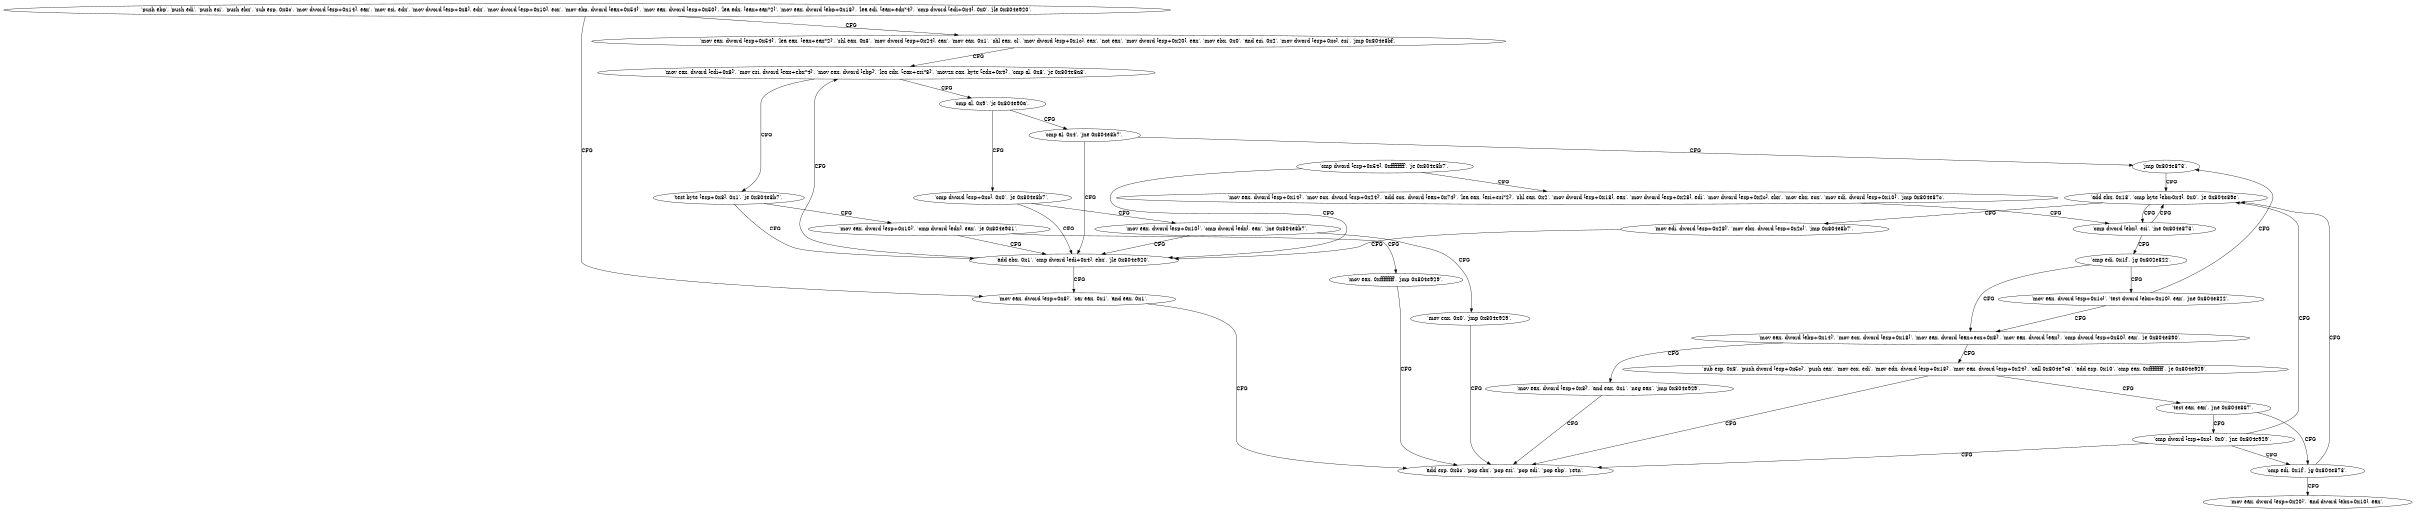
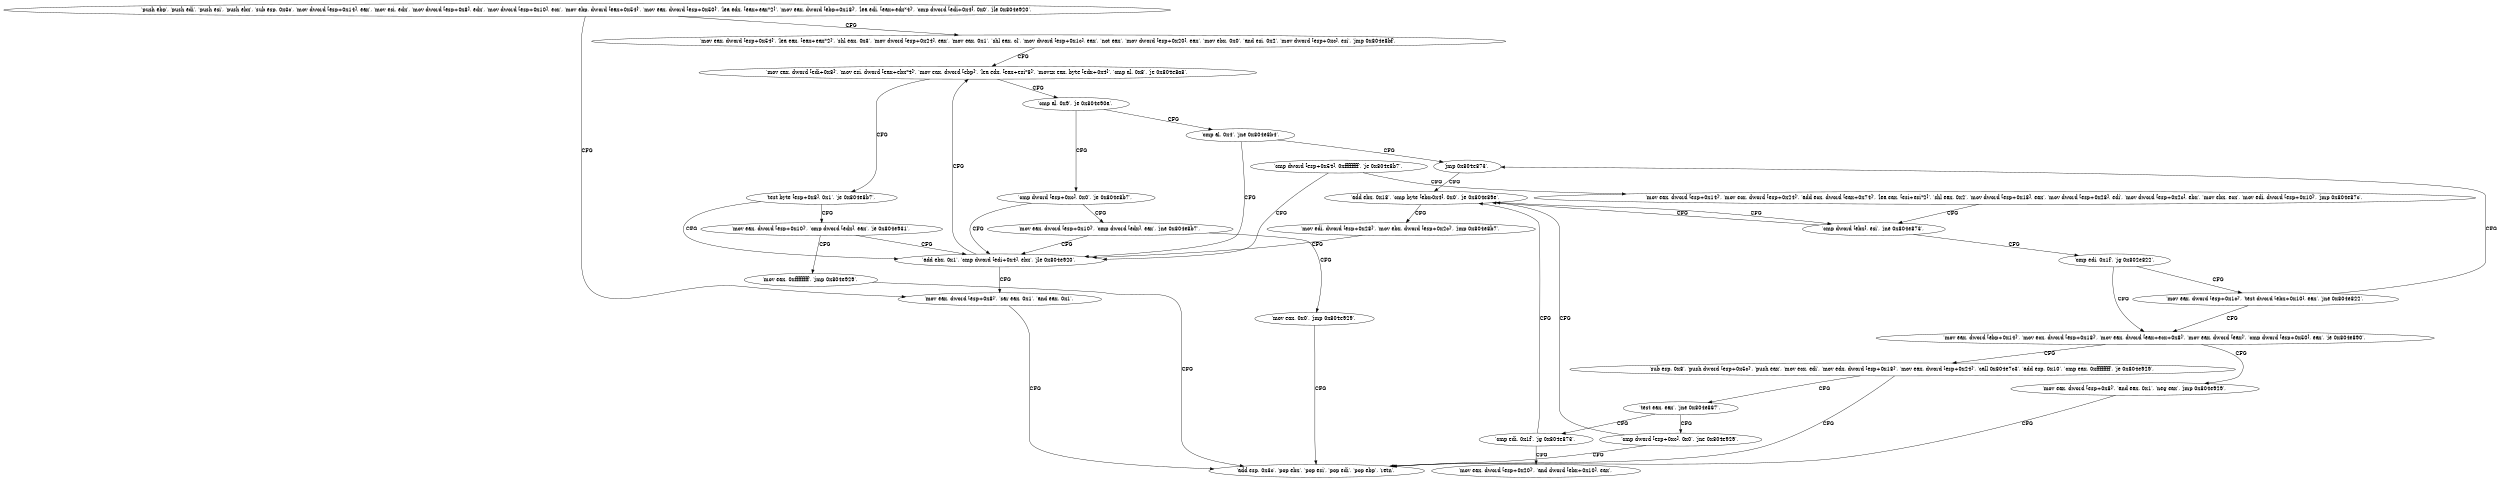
  digraph {
    n1 [label="'push ebp', 'push edi', 'push esi', 'push ebx', 'sub esp, 0x3c', 'mov dword [esp+0x14], eax', 'mov esi, edx', 'mov dword [esp+0x8], edx', 'mov dword [esp+0x10], ecx', 'mov ebp, dword [eax+0x54]', 'mov eax, dword [esp+0x50]', 'lea edx, [eax+eax*2]', 'mov eax, dword [ebp+0x18]', 'lea edi, [eax+edx*4]', 'cmp dword [edi+0x4], 0x0', 'jle 0x804e920', "]
    n2 [label="'mov eax, dword [esp+0x8]', 'sar eax, 0x1', 'and eax, 0x1', "]
    n3 [label="'mov eax, dword [esp+0x54]', 'lea eax, [eax+eax*2]', 'shl eax, 0x3', 'mov dword [esp+0x24], eax', 'mov eax, 0x1', 'shl eax, cl', 'mov dword [esp+0x1c], eax', 'not eax', 'mov dword [esp+0x20], eax', 'mov ebx, 0x0', 'and esi, 0x2', 'mov dword [esp+0xc], esi', 'jmp 0x804e8bf', "]
    n4 [label="'add esp, 0x3c', 'pop ebx', 'pop esi', 'pop edi', 'pop ebp', 'retn', "]
    n5 [label="'mov eax, dword [edi+0x8]', 'mov esi, dword [eax+ebx*4]', 'mov eax, dword [ebp]', 'lea edx, [eax+esi*8]', 'movzx eax, byte [edx+0x4]', 'cmp al, 0x8', 'je 0x804e8a8', "]
    n6 [label="'test byte [esp+0x8], 0x1', 'je 0x804e8b7', "]
    n7 [label="'cmp al, 0x9', 'je 0x804e90a', "]
    n8 [label="'add ebx, 0x1', 'cmp dword [edi+0x4], ebx', 'jle 0x804e920', "]
    n9 [label="'mov eax, dword [esp+0x10]', 'cmp dword [edx], eax', 'je 0x804e931', "]
    n10 [label="'cmp dword [esp+0xc], 0x0', 'je 0x804e8b7', "]
-   n11 [label="'cmp al, 0x4', 'jne 0x804e8b7', "]
+   n11 [label="'cmp al, 0x4', 'jne 0x804e8b4',"]
    n12 [label="'mov eax, 0xffffffff', 'jmp 0x804e929', "]
    n13 [label="'mov eax, dword [esp+0x10]', 'cmp dword [edx], eax', 'jne 0x804e8b7', "]
    n14 [label="'jmp 0x804e873', "]
    n15 [label="'mov eax, 0x0', 'jmp 0x804e929', "]
    n16 [label="'cmp dword [esp+0x54], 0xffffffff', 'je 0x804e8b7', "]
    n17 [label="'mov eax, dword [esp+0x14]', 'mov ecx, dword [esp+0x24]', 'add ecx, dword [eax+0x74]', 'lea eax, [esi+esi*2]', 'shl eax, 0x2', 'mov dword [esp+0x18], eax', 'mov dword [esp+0x28], edi', 'mov dword [esp+0x2c], ebx', 'mov ebx, ecx', 'mov edi, dword [esp+0x10]', 'jmp 0x804e87c', "]
    n18 [label="'cmp dword [ebx], esi', 'jne 0x804e873', "]
    n19 [label="'add ebx, 0x18', 'cmp byte [ebx-0x4], 0x0', 'je 0x804e89e', "]
    n20 [label="'cmp edi, 0x1f', 'jg 0x802e822',"]
    n21 [label="'mov edi, dword [esp+0x28]', 'mov ebx, dword [esp+0x2c]', 'jmp 0x804e8b7', "]
    n22 [label="'mov eax, dword [ebp+0x14]', 'mov ecx, dword [esp+0x18]', 'mov eax, dword [eax+ecx+0x8]', 'mov eax, dword [eax]', 'cmp dword [esp+0x50], eax', 'je 0x804e890', "]
    n23 [label="'mov eax, dword [esp+0x1c]', 'test dword [ebx+0x10], eax', 'jne 0x804e822', "]
    n24 [label="'mov eax, dword [esp+0x8]', 'and eax, 0x1', 'neg eax', 'jmp 0x804e929', "]
    n25 [label="'sub esp, 0x8', 'push dword [esp+0x5c]', 'push eax', 'mov ecx, edi', 'mov edx, dword [esp+0x18]', 'mov eax, dword [esp+0x24]', 'call 0x804e7c3', 'add esp, 0x10', 'cmp eax, 0xffffffff', 'je 0x804e929', "]
    n26 [label="'test eax, eax', 'jne 0x804e867', "]
    n27 [label="'cmp edi, 0x1f', 'jg 0x804e873', "]
    n28 [label="'cmp dword [esp+0xc], 0x0', 'jne 0x804e929', "]
    n29 [label="'mov eax, dword [esp+0x20]', 'and dword [ebx+0x10], eax', "]
    n1 -> n2 [label=CFG]
    n1 -> n3 [label=CFG]
    n2 -> n4 [label=CFG]
    n3 -> n5 [label=CFG]
    n5 -> n6 [label=CFG]
    n5 -> n7 [label=CFG]
    n6 -> n8 [label=CFG]
    n6 -> n9 [label=CFG]
    n7 -> n10 [label=CFG]
    n7 -> n11 [label=CFG]
    n8 -> n2 [label=CFG]
    n8 -> n5 [label=CFG]
    n9 -> n8 [label=CFG]
    n9 -> n12 [label=CFG]
    n10 -> n8 [label=CFG]
    n10 -> n13 [label=CFG]
    n11 -> n8 [label=CFG]
    n11 -> n14 [label=CFG]
    n12 -> n4 [label=CFG]
    n13 -> n8 [label=CFG]
    n13 -> n15 [label=CFG]
    n14 -> n19 [label=CFG]
    n15 -> n4 [label=CFG]
    n16 -> n8 [label=CFG]
    n16 -> n17 [label=CFG]
    n17 -> n18 [label=CFG]
    n18 -> n19 [label=CFG]
    n18 -> n20 [label=CFG]
    n19 -> n18 [label=CFG]
    n19 -> n21 [label=CFG]
    n20 -> n22 [label=CFG]
    n20 -> n23 [label=CFG]
    n21 -> n8 [label=CFG]
    n22 -> n24 [label=CFG]
    n22 -> n25 [label=CFG]
    n23 -> n14 [label=CFG]
    n23 -> n22 [label=CFG]
    n24 -> n4 [label=CFG]
    n25 -> n4 [label=CFG]
    n25 -> n26 [label=CFG]
    n26 -> n27 [label=CFG]
    n26 -> n28 [label=CFG]
    n27 -> n19 [label=CFG]
    n27 -> n29 [label=CFG]
    n28 -> n4 [label=CFG]
    n28 -> n19 [label=CFG]
-   n28 -> n27 [label=CFG]
  }
